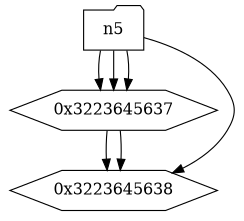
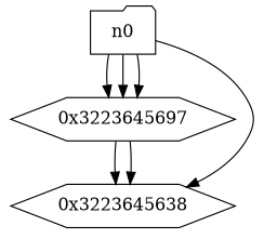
  digraph {
    node [shape=hexagon]
-   n1 [label="0x3223645637"]
+   n1 [label="0x3223645697"]
    n2 [label="0x3223645638"]
-   n0 [shape=folder label=n5]
+   n0 [shape=folder]
    n1 -> n2
    n1 -> n2
    n0 -> n1
    n0 -> n1
    n0 -> n1
    n0 -> n2
  }
